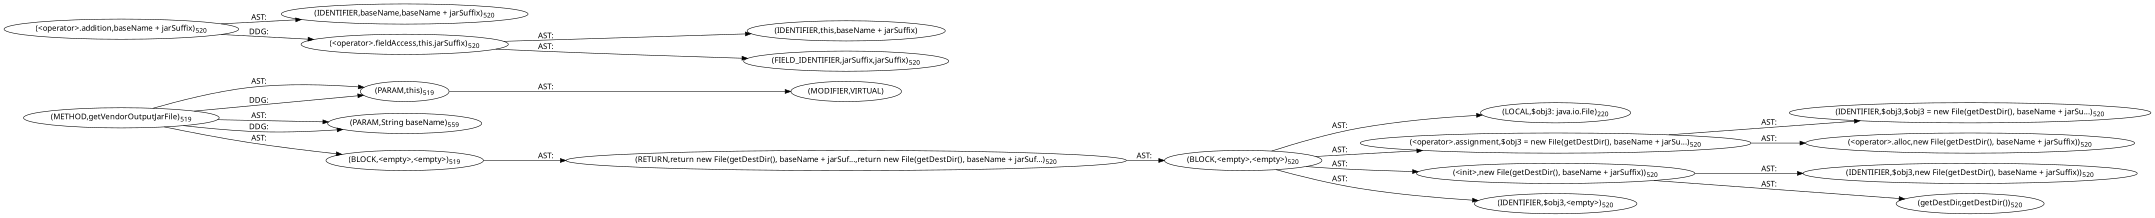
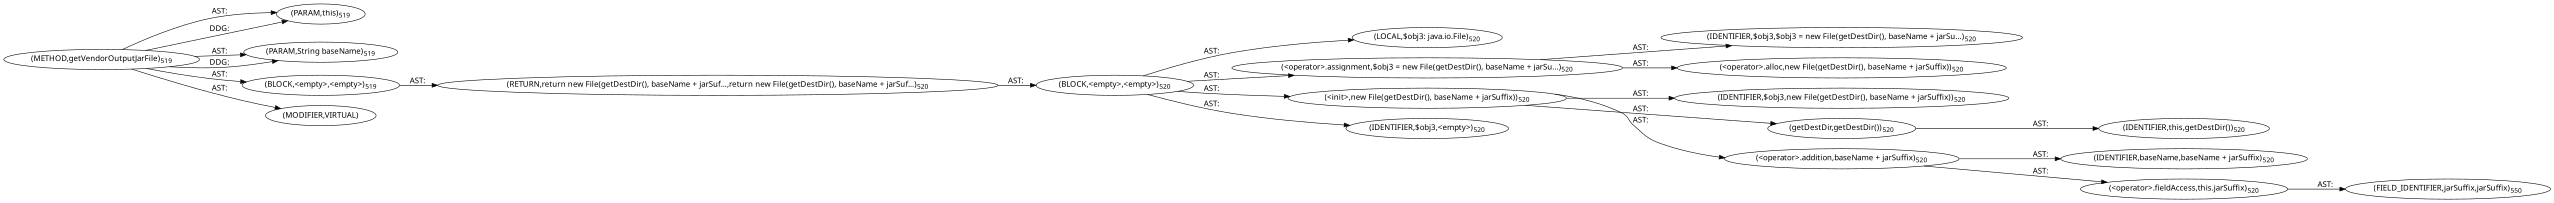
  digraph {
    fontname="Noto Sans"
    rankdir=LR
    node [fontname="Noto Sans"]
    edge [fontname="Noto Sans"]
    n1 [label=<(METHOD,getVendorOutputJarFile)<SUB>519</SUB>>]
    n2 [label=<(PARAM,this)<SUB>519</SUB>>]
-   n3 [label=<(PARAM,String baseName)<SUB>559</SUB>>]
+   n3 [label=<(PARAM,String baseName)<SUB>519</SUB>>]
    n4 [label=<(BLOCK,&lt;empty&gt;,&lt;empty&gt;)<SUB>519</SUB>>]
    n5 [label=<(MODIFIER,VIRTUAL)>]
    n6 [label=<(RETURN,return new File(getDestDir(), baseName + jarSuf...,return new File(getDestDir(), baseName + jarSuf...)<SUB>520</SUB>>]
    n7 [label=<(BLOCK,&lt;empty&gt;,&lt;empty&gt;)<SUB>520</SUB>>]
-   n8 [label=<(LOCAL,$obj3: java.io.File)<SUB>220</SUB>>]
+   n8 [label=<(LOCAL,$obj3: java.io.File)<SUB>520</SUB>>]
    n9 [label=<(&lt;operator&gt;.assignment,$obj3 = new File(getDestDir(), baseName + jarSu...)<SUB>520</SUB>>]
    n10 [label=<(&lt;init&gt;,new File(getDestDir(), baseName + jarSuffix))<SUB>520</SUB>>]
    n11 [label=<(IDENTIFIER,$obj3,&lt;empty&gt;)<SUB>520</SUB>>]
    n12 [label=<(IDENTIFIER,$obj3,$obj3 = new File(getDestDir(), baseName + jarSu...)<SUB>520</SUB>>]
    n13 [label=<(&lt;operator&gt;.alloc,new File(getDestDir(), baseName + jarSuffix))<SUB>520</SUB>>]
    n14 [label=<(IDENTIFIER,$obj3,new File(getDestDir(), baseName + jarSuffix))<SUB>520</SUB>>]
    n15 [label=<(getDestDir,getDestDir())<SUB>520</SUB>>]
    n16 [label=<(&lt;operator&gt;.addition,baseName + jarSuffix)<SUB>520</SUB>>]
+   n17 [label=<(IDENTIFIER,this,getDestDir())<SUB>520</SUB>>]
    n18 [label=<(IDENTIFIER,baseName,baseName + jarSuffix)<SUB>520</SUB>>]
    n19 [label=<(&lt;operator&gt;.fieldAccess,this.jarSuffix)<SUB>520</SUB>>]
-   n20 [label=<(IDENTIFIER,this,baseName + jarSuffix)>]
-   n21 [label=<(FIELD_IDENTIFIER,jarSuffix,jarSuffix)<SUB>520</SUB>>]
+   n21 [label=<(FIELD_IDENTIFIER,jarSuffix,jarSuffix)<SUB>550</SUB>>]
    n1 -> n2 [label="AST: "]
    n1 -> n2 [label="DDG: "]
    n1 -> n3 [label="AST: "]
    n1 -> n3 [label="DDG: "]
    n1 -> n4 [label="AST: "]
-   n2 -> n5 [label="AST: "]
+   n1 -> n5 [label="AST: "]
    n4 -> n6 [label="AST: "]
    n6 -> n7 [label="AST: "]
    n7 -> n8 [label="AST: "]
    n7 -> n9 [label="AST: "]
    n7 -> n10 [label="AST: "]
    n7 -> n11 [label="AST: "]
    n9 -> n12 [label="AST: "]
    n9 -> n13 [label="AST: "]
    n10 -> n14 [label="AST: "]
    n10 -> n15 [label="AST: "]
+   n10 -> n16 [label="AST: "]
+   n15 -> n17 [label="AST: "]
    n16 -> n18 [label="AST: "]
-   n16 -> n19 [label="DDG: "]
-   n19 -> n20 [label="AST: "]
+   n16 -> n19 [label="AST: "]
    n19 -> n21 [label="AST: "]
  }
